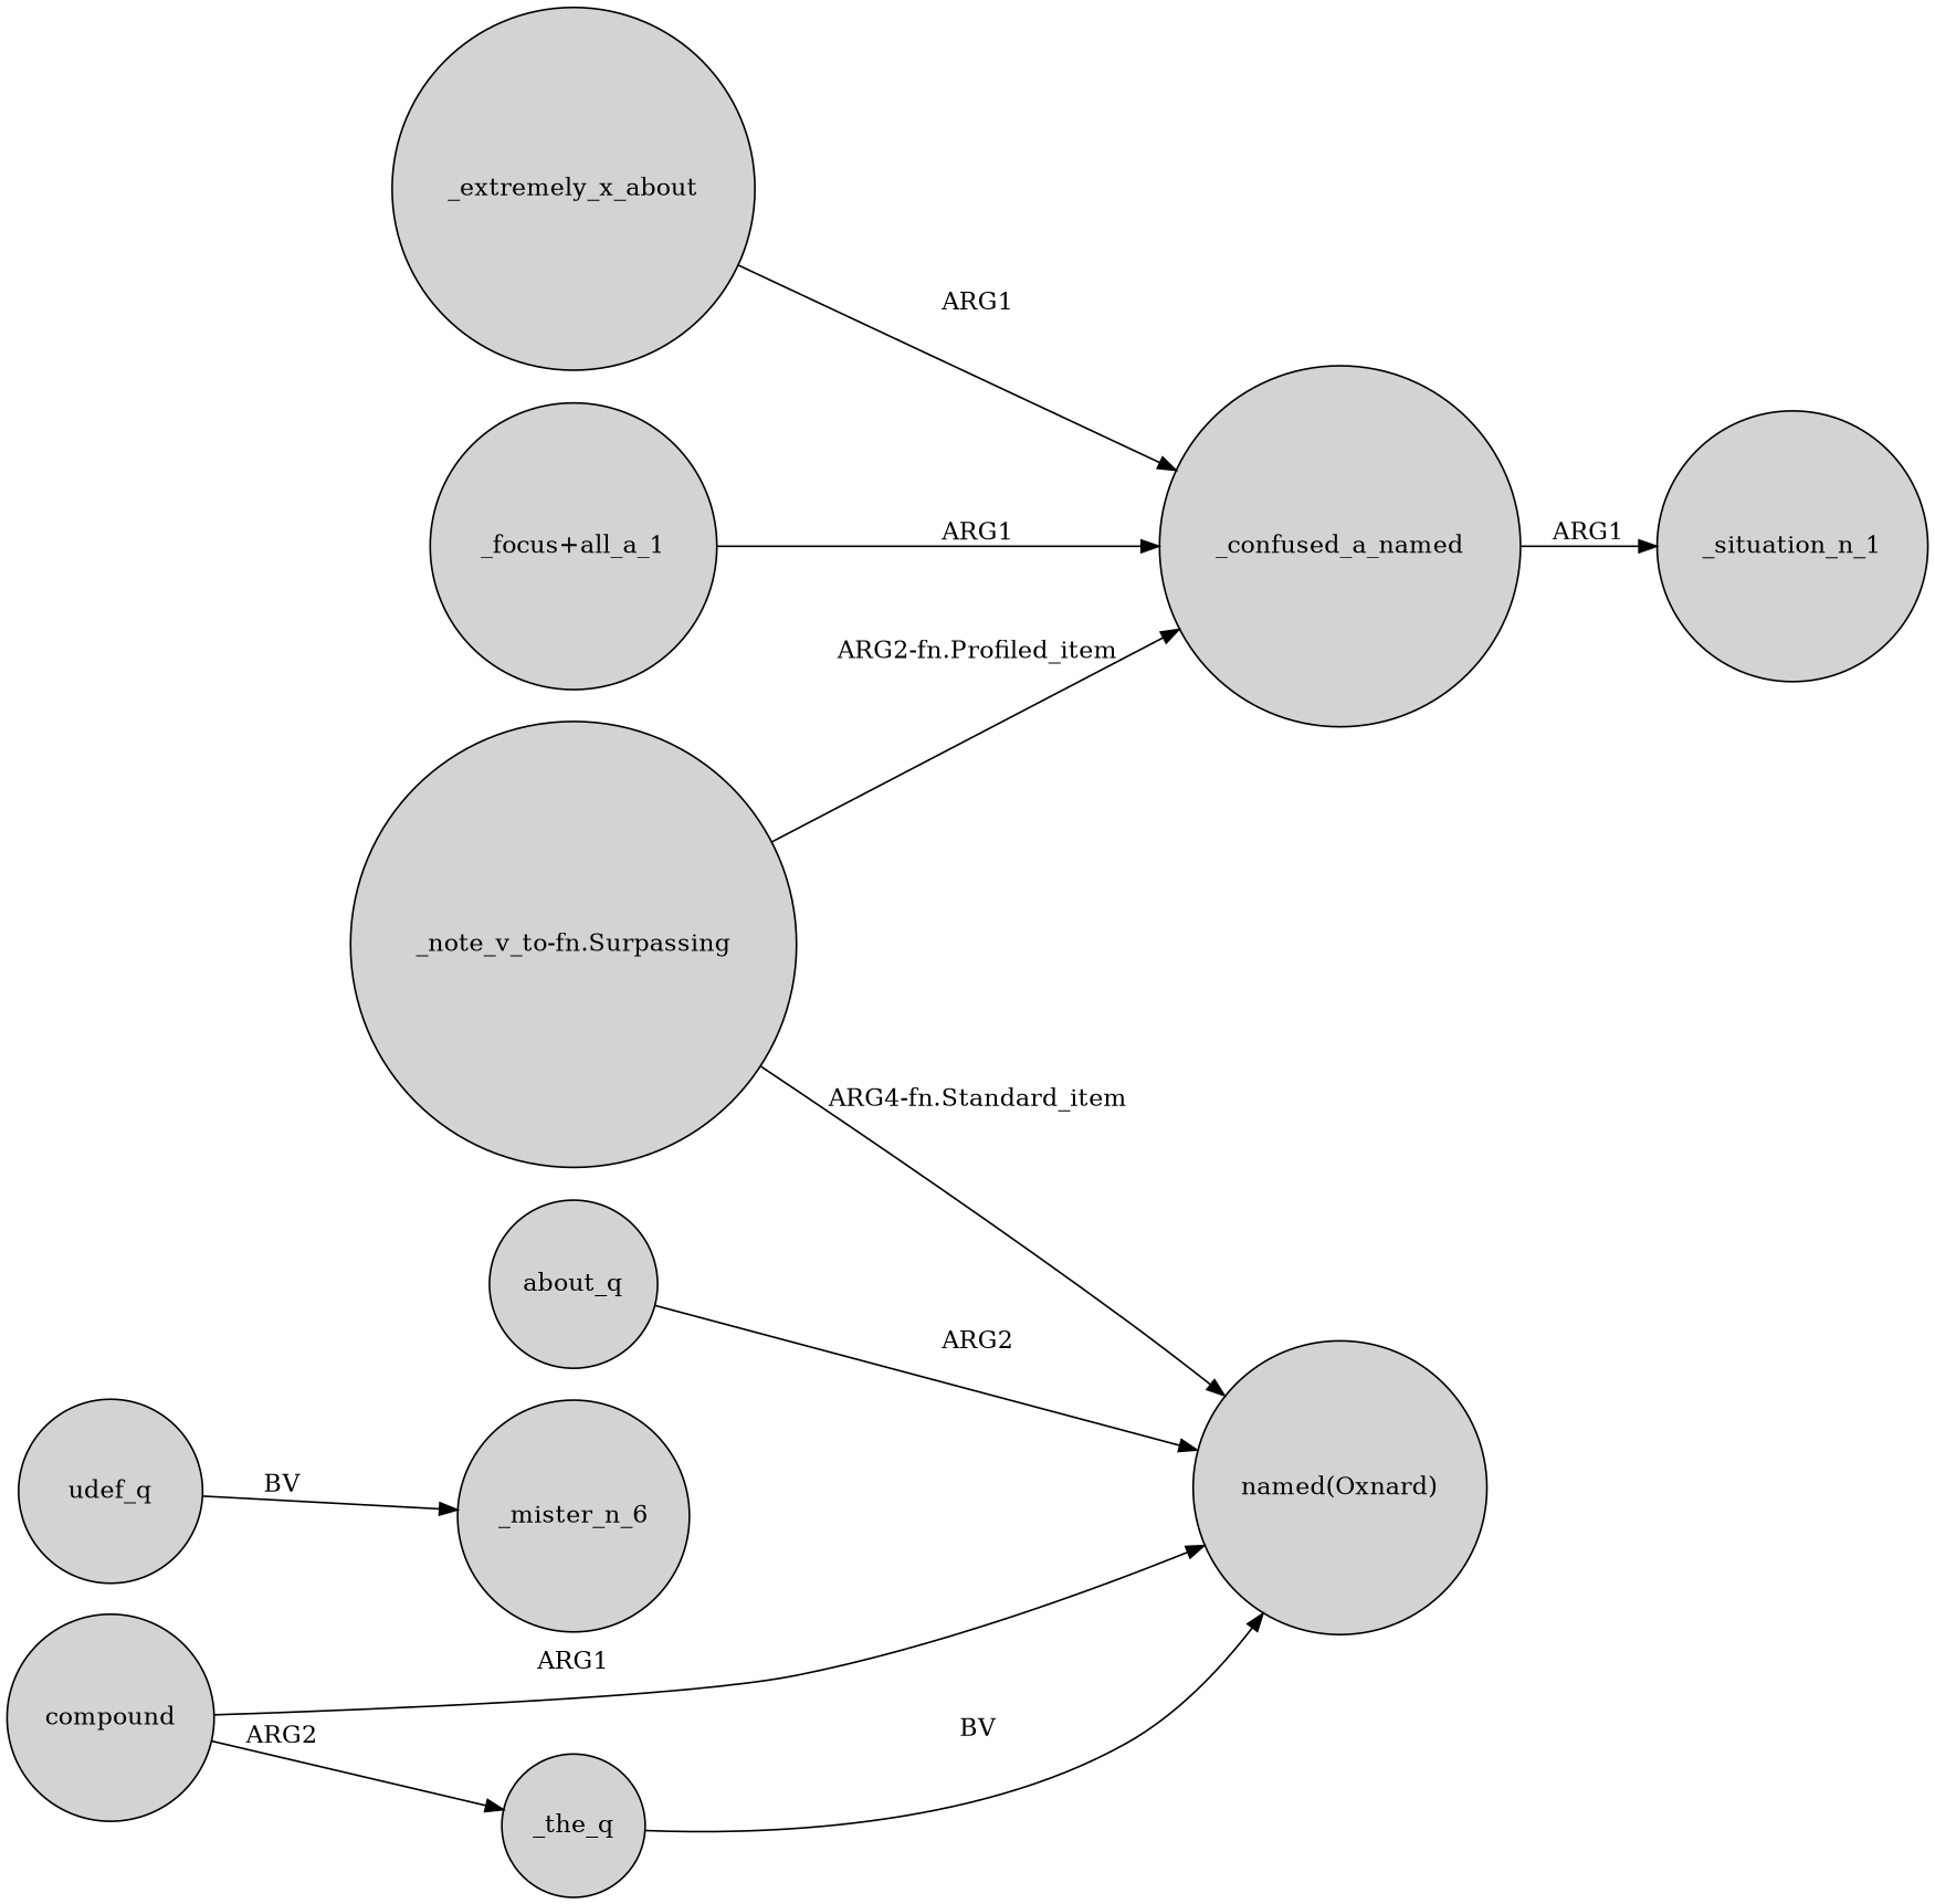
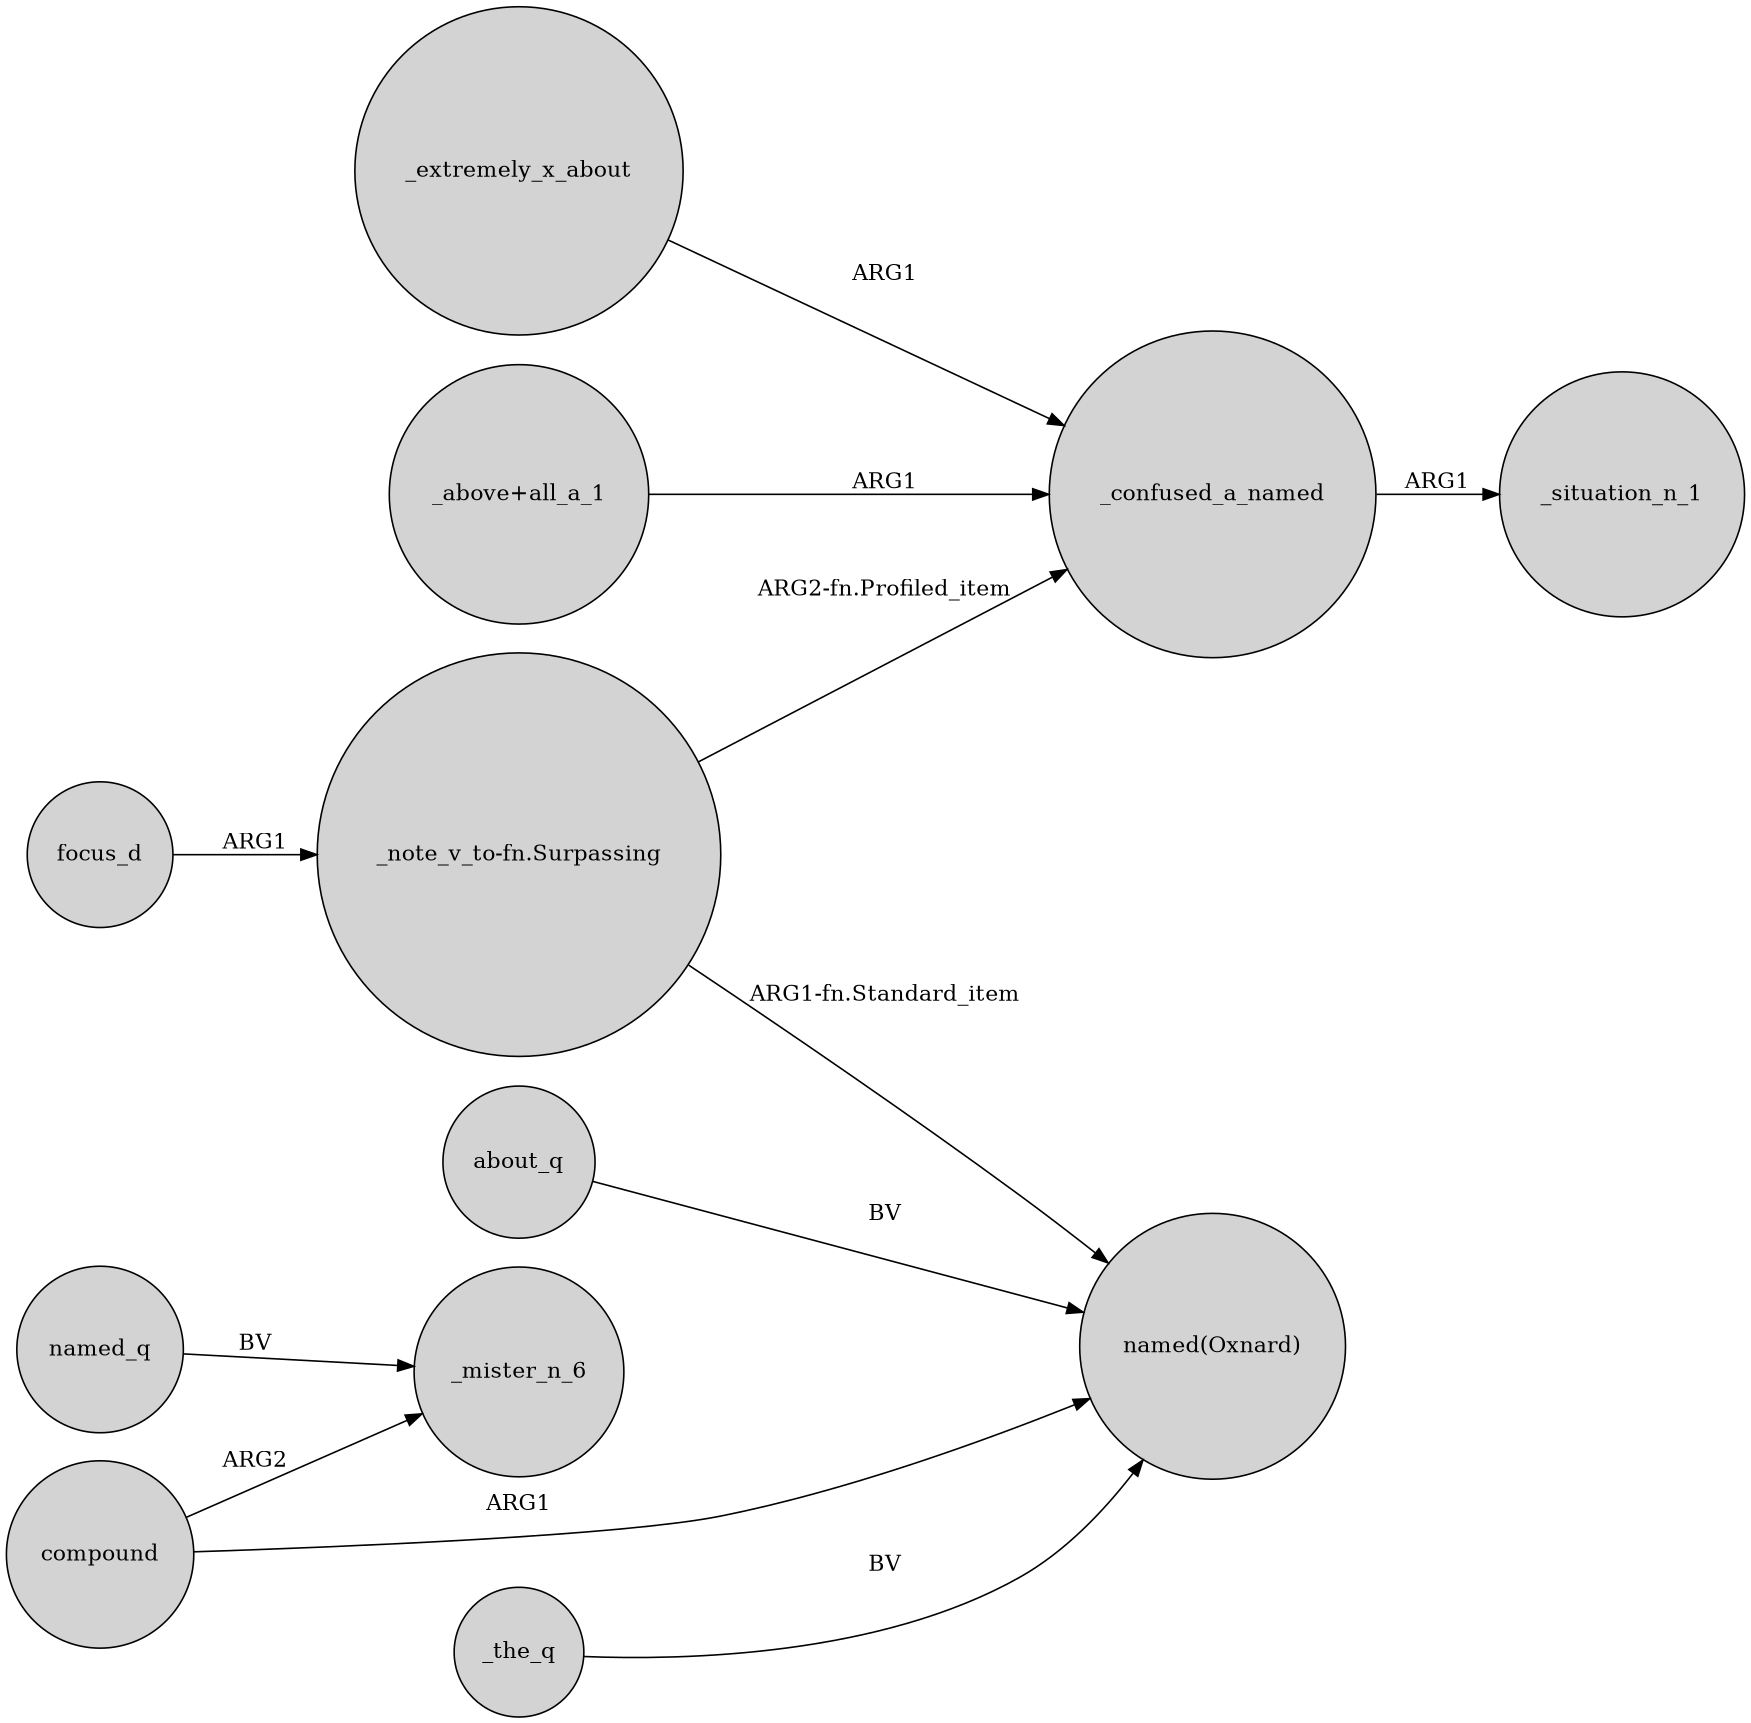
  digraph {
    rankdir=LR
    node [shape=circle style=filled]
    n1 [label=_extremely_x_about]
    n2 [label=_confused_a_named]
    _situation_n_1
-   "_above+all_a_1" [label="_focus+all_a_1"]
+   "_above+all_a_1"
    _the_q
    "named(Oxnard)"
    n7 [label=_mister_n_6]
    compound
    n9 [label=about_q]
-   udef_q
+   udef_q [label=named_q]
    "_note_v_to-fn.Surpassing"
+   focus_d
    n1 -> n2 [label=ARG1]
    n2 -> _situation_n_1 [label=ARG1]
    "_above+all_a_1" -> n2 [label=ARG1]
    _the_q -> "named(Oxnard)" [label=BV]
    compound -> "named(Oxnard)" [label=ARG1]
-   compound -> _the_q [label=ARG2]
-   n9 -> "named(Oxnard)" [label=ARG2]
+   compound -> n7 [label=ARG2]
+   n9 -> "named(Oxnard)" [label=BV]
    udef_q -> n7 [label=BV]
    "_note_v_to-fn.Surpassing" -> n2 [label="ARG2-fn.Profiled_item"]
-   "_note_v_to-fn.Surpassing" -> "named(Oxnard)" [label="ARG4-fn.Standard_item"]
+   "_note_v_to-fn.Surpassing" -> "named(Oxnard)" [label="ARG1-fn.Standard_item"]
+   focus_d -> "_note_v_to-fn.Surpassing" [label=ARG1]
  }
